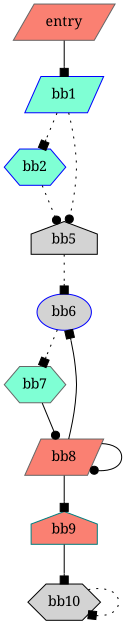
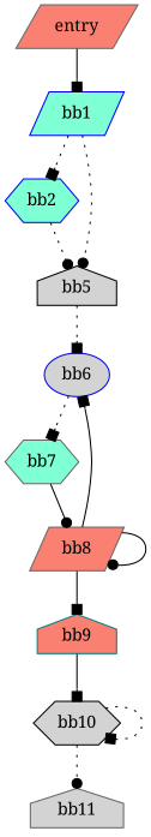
  digraph {
    fontname="Noto Serif"
    node [color=gray40 fillcolor=lightgrey fontname="Noto Serif" shape=parallelogram style=filled]
    edge [arrowhead=box fontname="Noto Serif" style=dotted]
    entry [fillcolor=salmon]
    bb1 [color=blue fillcolor=aquamarine]
    bb2 [color=blue fillcolor=aquamarine shape=hexagon]
    bb5 [color=black shape=house]
    bb6 [color=blue shape=ellipse]
    bb7 [fillcolor=aquamarine shape=hexagon]
    bb8 [fillcolor=salmon]
    bb9 [color=teal fillcolor=salmon shape=house]
    bb10 [color=black shape=hexagon]
+   bb11 [shape=house]
    entry -> bb1 [style=solid]
    bb1 -> bb2
    bb1 -> bb5 [arrowhead=dot]
    bb2 -> bb5 [arrowhead=dot]
    bb5 -> bb6
    bb6 -> bb7
    bb7 -> bb8 [arrowhead=dot style=solid]
    bb8 -> bb6 [style=solid]
    bb8 -> bb8 [arrowhead=dot style=solid]
    bb8 -> bb9 [style=solid]
    bb9 -> bb10 [style=solid]
    bb10 -> bb10
+   bb10 -> bb11 [arrowhead=dot]
  }
